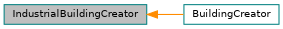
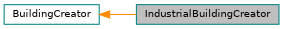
  digraph {
    rankdir=LR
    node [color=teal fontname=Helvetica fontsize=10 shape=record style=filled]
    n1 [fillcolor=grey75 fontcolor=black height=0.2 label=IndustrialBuildingCreator width=0.4]
    n2 [fillcolor=white height=0.2 label=BuildingCreator width=0.4]
-   n1 -> n2 [color=darkorange dir=back fontname=Helvetica fontsize=10 labelfontname=Helvetica labelfontsize=10 style=solid]
+   n2 -> n1 [color=darkorange dir=back fontname=Helvetica fontsize=10 labelfontname=Helvetica labelfontsize=10 style=solid]
  }
